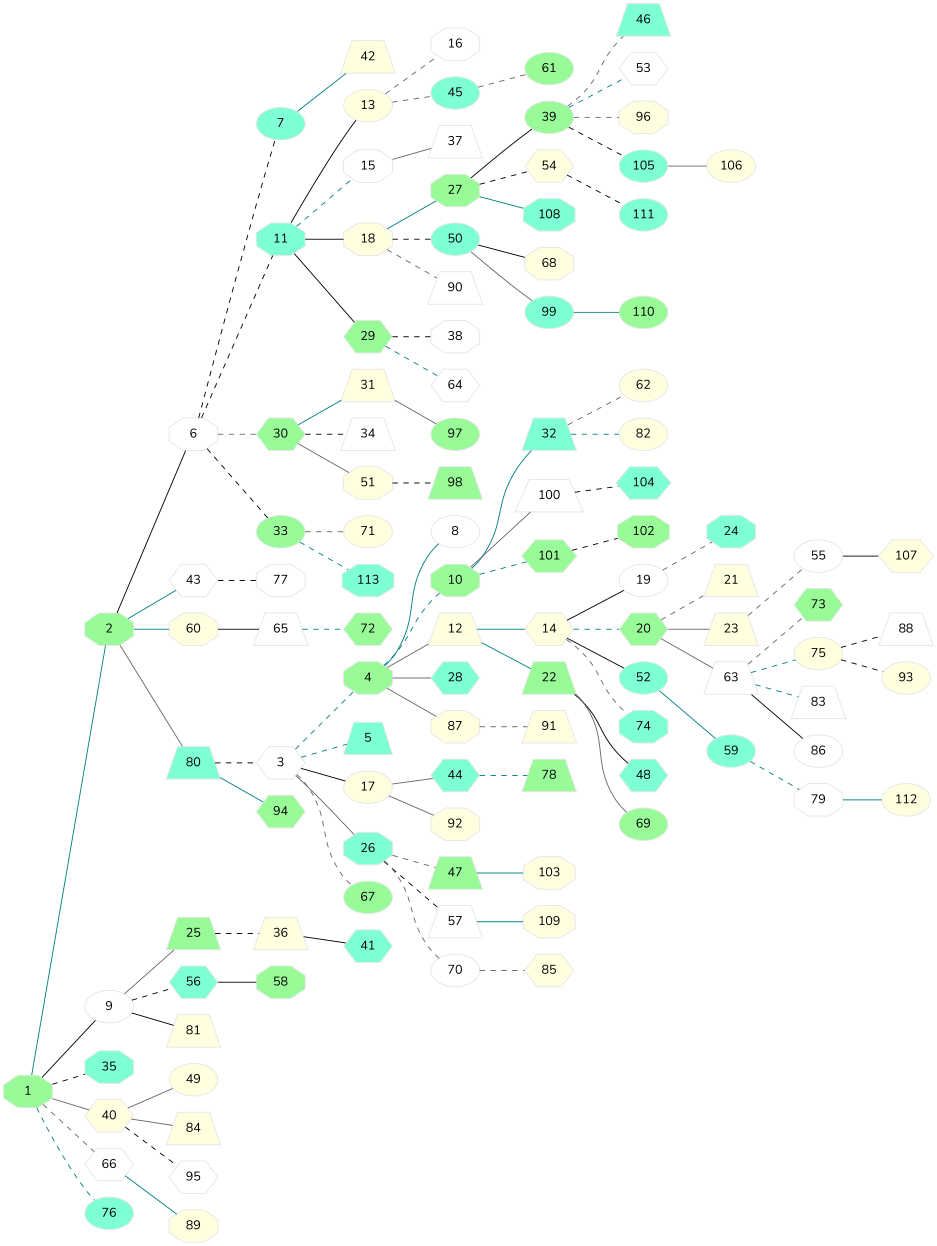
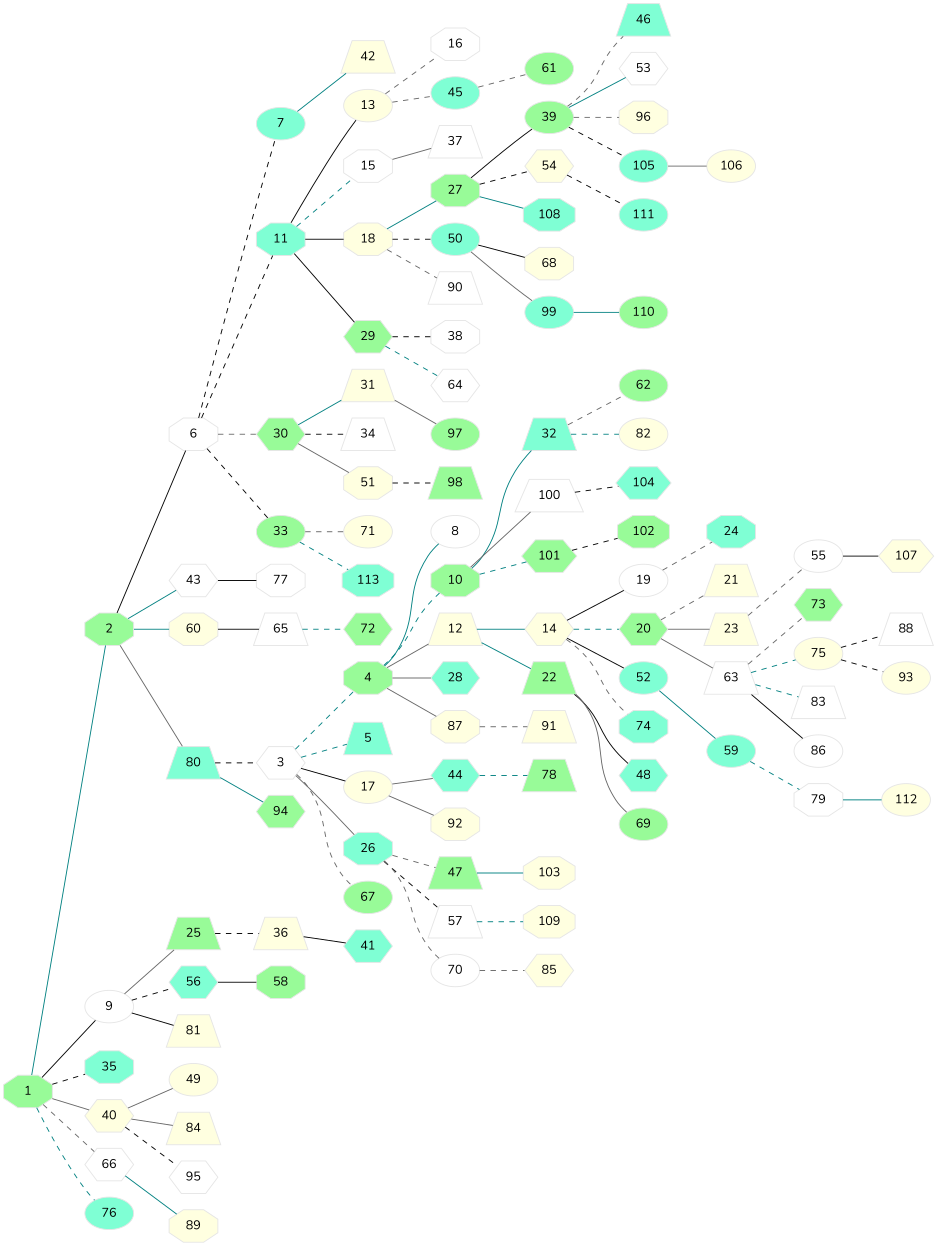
  graph {
    fontname=Nunito
    rankdir=LR
    node [color=gray90 fillcolor=lightyellow fontname=Nunito shape=ellipse style=filled]
    edge [color=gray40 fontname=Nunito style=dashed]
    1 [fillcolor=palegreen shape=octagon]
    2 [fillcolor=palegreen shape=octagon]
    9 [fillcolor=white]
    35 [fillcolor=aquamarine shape=octagon]
    40 [shape=hexagon]
    66 [fillcolor=white shape=hexagon]
    76 [fillcolor=aquamarine]
    6 [fillcolor=white shape=octagon]
    43 [fillcolor=white shape=hexagon]
    60 [shape=octagon]
    80 [fillcolor=aquamarine shape=trapezium]
    25 [fillcolor=palegreen shape=trapezium]
    56 [fillcolor=aquamarine shape=hexagon]
    81 [shape=trapezium]
    49
    84 [shape=trapezium]
    95 [fillcolor=white shape=hexagon]
    89 [shape=octagon]
    3 [fillcolor=white shape=hexagon]
    4 [fillcolor=palegreen shape=octagon]
    5 [fillcolor=aquamarine shape=trapezium]
    17
    26 [fillcolor=aquamarine shape=octagon]
    67 [fillcolor=palegreen]
    7 [fillcolor=aquamarine]
    11 [fillcolor=aquamarine shape=octagon]
    30 [fillcolor=palegreen shape=hexagon]
    33 [fillcolor=palegreen]
    77 [fillcolor=white shape=octagon]
    65 [fillcolor=white shape=trapezium]
    94 [fillcolor=palegreen shape=hexagon]
    8 [fillcolor=white]
    10 [fillcolor=palegreen shape=octagon]
    12 [shape=trapezium]
    28 [fillcolor=aquamarine shape=hexagon]
    87 [shape=octagon]
    44 [fillcolor=aquamarine shape=hexagon]
    92 [shape=octagon]
    47 [fillcolor=palegreen shape=trapezium]
    57 [fillcolor=white shape=trapezium]
    70 [fillcolor=white]
    32 [fillcolor=aquamarine shape=trapezium]
    100 [fillcolor=white shape=trapezium]
    101 [fillcolor=palegreen shape=hexagon]
    14 [shape=hexagon]
    22 [fillcolor=palegreen shape=trapezium]
    91 [shape=trapezium]
    42 [shape=trapezium]
    13
    15 [fillcolor=white shape=octagon]
    18 [shape=octagon]
    29 [fillcolor=palegreen shape=hexagon]
    31 [shape=trapezium]
    34 [fillcolor=white shape=trapezium]
    51 [shape=octagon]
    71
    113 [fillcolor=aquamarine shape=octagon]
    36 [shape=trapezium]
    58 [fillcolor=palegreen shape=octagon]
-   62
+   62 [fillcolor=palegreen]
    82
    104 [fillcolor=aquamarine shape=hexagon]
    102 [fillcolor=palegreen shape=octagon]
    16 [fillcolor=white shape=octagon]
    45 [fillcolor=aquamarine]
    37 [fillcolor=white shape=trapezium]
    27 [fillcolor=palegreen shape=octagon]
    50 [fillcolor=aquamarine]
    90 [fillcolor=white shape=trapezium]
    38 [fillcolor=white shape=octagon]
    64 [fillcolor=white shape=hexagon]
    19 [fillcolor=white]
    20 [fillcolor=palegreen shape=hexagon]
    52 [fillcolor=aquamarine]
    74 [fillcolor=aquamarine shape=octagon]
    48 [fillcolor=aquamarine shape=hexagon]
    69 [fillcolor=palegreen]
    61 [fillcolor=palegreen]
    24 [fillcolor=aquamarine shape=octagon]
    21 [shape=trapezium]
    23 [shape=trapezium]
    63 [fillcolor=white shape=trapezium]
    59 [fillcolor=aquamarine]
    78 [fillcolor=palegreen shape=trapezium]
    39 [fillcolor=palegreen]
    54 [shape=hexagon]
    108 [fillcolor=aquamarine shape=octagon]
    68 [shape=octagon]
    99 [fillcolor=aquamarine]
    55 [fillcolor=white]
    73 [fillcolor=palegreen shape=hexagon]
    75
    83 [fillcolor=white shape=trapezium]
    86 [fillcolor=white]
    107 [shape=hexagon]
    41 [fillcolor=aquamarine shape=hexagon]
    103 [shape=octagon]
    109 [shape=octagon]
    85 [shape=hexagon]
    46 [fillcolor=aquamarine shape=trapezium]
    53 [fillcolor=white shape=hexagon]
    96 [shape=octagon]
    105 [fillcolor=aquamarine]
    111 [fillcolor=aquamarine]
    97 [fillcolor=palegreen]
    98 [fillcolor=palegreen shape=trapezium]
    106
    110 [fillcolor=palegreen]
    79 [fillcolor=white shape=octagon]
    112
    72 [fillcolor=palegreen shape=hexagon]
    88 [fillcolor=white shape=trapezium]
    93
    1 -- 2 [color=teal style=solid]
    1 -- 9 [color=black style=solid]
    1 -- 35 [color=black]
    1 -- 40 [style=solid]
    1 -- 66
    1 -- 76 [color=teal]
    2 -- 6 [color=black style=solid]
    2 -- 43 [color=teal style=solid]
    2 -- 60 [color=teal style=solid]
    2 -- 80 [style=solid]
    9 -- 25 [style=solid]
    9 -- 56 [color=black]
    9 -- 81 [color=black style=solid]
    40 -- 49 [style=solid]
    40 -- 84 [style=solid]
    40 -- 95 [color=black]
    66 -- 89 [color=teal style=solid]
    6 -- 7 [color=black]
    6 -- 11 [color=black]
    6 -- 30
    6 -- 33 [color=black]
-   43 -- 77 [color=black]
+   43 -- 77 [color=black style=solid]
    60 -- 65 [color=black style=solid]
    80 -- 3 [color=black]
    80 -- 94 [color=teal style=solid]
    25 -- 36 [color=black]
    56 -- 58 [color=black style=solid]
    3 -- 4 [color=teal]
    3 -- 5 [color=teal]
    3 -- 17 [color=black style=solid]
    3 -- 26 [style=solid]
    3 -- 67
    4 -- 8 [color=teal style=solid]
    4 -- 10 [color=teal]
    4 -- 12 [style=solid]
    4 -- 28 [style=solid]
    4 -- 87 [style=solid]
    17 -- 44 [style=solid]
    17 -- 92 [style=solid]
    26 -- 47
    26 -- 57 [color=black]
    26 -- 70
    7 -- 42 [color=teal style=solid]
    11 -- 13 [color=black style=solid]
    11 -- 15 [color=teal]
    11 -- 18 [color=black style=solid]
    11 -- 29 [color=black style=solid]
    30 -- 31 [color=teal style=solid]
    30 -- 34 [color=black]
    30 -- 51 [style=solid]
    33 -- 71
    33 -- 113 [color=teal]
    65 -- 72 [color=teal]
    10 -- 32 [color=teal style=solid]
    10 -- 100 [style=solid]
    10 -- 101 [color=teal]
    12 -- 14 [color=teal style=solid]
    12 -- 22 [color=teal style=solid]
    87 -- 91
    44 -- 78 [color=teal]
    47 -- 103 [color=teal style=solid]
-   57 -- 109 [color=teal style=solid]
+   57 -- 109 [color=teal]
    70 -- 85
    32 -- 62
    32 -- 82 [color=teal]
    100 -- 104 [color=black]
    101 -- 102 [color=black]
    14 -- 19 [color=black style=solid]
    14 -- 20 [color=teal]
    14 -- 52 [color=black style=solid]
    14 -- 74
    22 -- 48 [color=black style=solid]
    22 -- 69 [style=solid]
    13 -- 16
    13 -- 45
    15 -- 37 [style=solid]
    18 -- 27 [color=teal style=solid]
    18 -- 50 [color=black]
    18 -- 90
    29 -- 38 [color=black]
    29 -- 64 [color=teal]
    31 -- 97 [style=solid]
    51 -- 98 [color=black]
    36 -- 41 [color=black style=solid]
    45 -- 61
    27 -- 39 [color=black style=solid]
    27 -- 54 [color=black]
    27 -- 108 [color=teal style=solid]
    50 -- 68 [color=black style=solid]
    50 -- 99 [style=solid]
    19 -- 24
    20 -- 21
    20 -- 23 [style=solid]
    20 -- 63 [style=solid]
    52 -- 59 [color=teal style=solid]
    23 -- 55
    63 -- 73
    63 -- 75 [color=teal]
    63 -- 83 [color=teal]
    63 -- 86 [color=black style=solid]
    59 -- 79 [color=teal]
    39 -- 46
-   39 -- 53 [color=teal]
+   39 -- 53 [color=teal style=solid]
    39 -- 96
    39 -- 105 [color=black]
    54 -- 111 [color=black]
    99 -- 110 [color=teal style=solid]
    55 -- 107 [color=black style=solid]
    75 -- 88 [color=black]
    75 -- 93 [color=black]
    105 -- 106 [style=solid]
    79 -- 112 [color=teal style=solid]
  }
